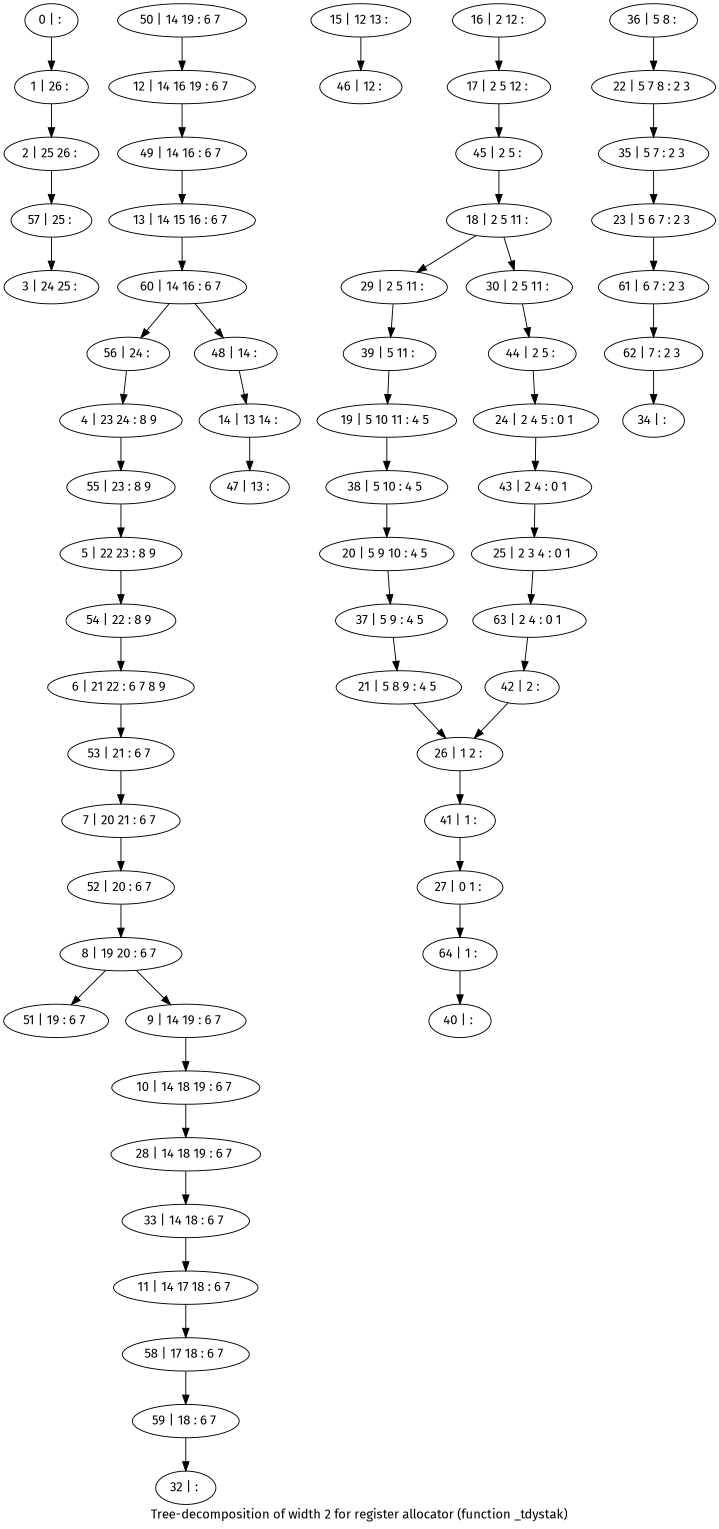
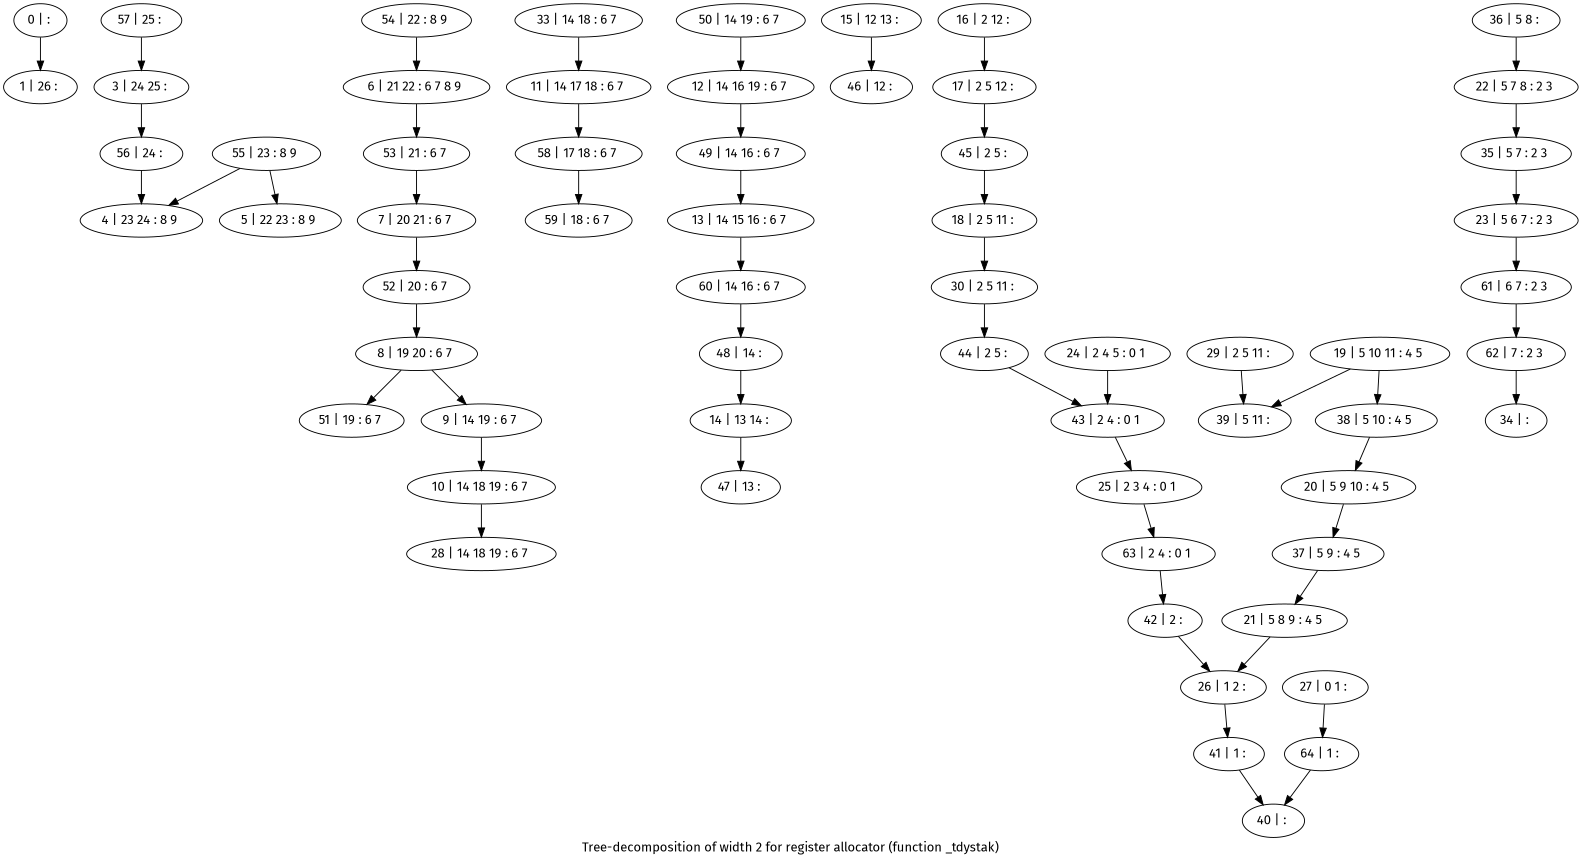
  digraph {
    fontname="Fira Sans"
    label="Tree-decomposition of width 2 for register allocator (function _tdystak)"
    node [fontname="Fira Sans"]
    edge [fontname="Fira Sans"]
    n1 [label="0 | : "]
    n2 [label="1 | 26 : "]
-   n3 [label="2 | 25 26 : "]
    n4 [label="57 | 25 : "]
    n5 [label="3 | 24 25 : "]
    n6 [label="56 | 24 : "]
    n7 [label="4 | 23 24 : 8 9 "]
    n8 [label="55 | 23 : 8 9 "]
    n9 [label="5 | 22 23 : 8 9 "]
    n10 [label="54 | 22 : 8 9 "]
    n11 [label="6 | 21 22 : 6 7 8 9 "]
    n12 [label="53 | 21 : 6 7 "]
    n13 [label="7 | 20 21 : 6 7 "]
    n14 [label="52 | 20 : 6 7 "]
    n15 [label="8 | 19 20 : 6 7 "]
    n16 [label="51 | 19 : 6 7 "]
    n17 [label="9 | 14 19 : 6 7 "]
    n18 [label="10 | 14 18 19 : 6 7 "]
    n19 [label="28 | 14 18 19 : 6 7 "]
    n20 [label="33 | 14 18 : 6 7 "]
    n21 [label="11 | 14 17 18 : 6 7 "]
    n22 [label="58 | 17 18 : 6 7 "]
    n23 [label="59 | 18 : 6 7 "]
    n24 [label="12 | 14 16 19 : 6 7 "]
    n25 [label="49 | 14 16 : 6 7 "]
    n26 [label="13 | 14 15 16 : 6 7 "]
    n27 [label="60 | 14 16 : 6 7 "]
    n28 [label="48 | 14 : "]
    n29 [label="14 | 13 14 : "]
    n30 [label="47 | 13 : "]
    n31 [label="15 | 12 13 : "]
    n32 [label="46 | 12 : "]
    n33 [label="16 | 2 12 : "]
    n34 [label="17 | 2 5 12 : "]
    n35 [label="45 | 2 5 : "]
    n36 [label="18 | 2 5 11 : "]
    n37 [label="29 | 2 5 11 : "]
    n38 [label="30 | 2 5 11 : "]
    n39 [label="39 | 5 11 : "]
    n40 [label="44 | 2 5 : "]
    n41 [label="19 | 5 10 11 : 4 5 "]
    n42 [label="38 | 5 10 : 4 5 "]
    n43 [label="20 | 5 9 10 : 4 5 "]
    n44 [label="37 | 5 9 : 4 5 "]
    n45 [label="21 | 5 8 9 : 4 5 "]
    n46 [label="26 | 1 2 : "]
    n47 [label="36 | 5 8 : "]
    n48 [label="22 | 5 7 8 : 2 3 "]
    n49 [label="35 | 5 7 : 2 3 "]
    n50 [label="23 | 5 6 7 : 2 3 "]
    n51 [label="61 | 6 7 : 2 3 "]
    n52 [label="62 | 7 : 2 3 "]
    n53 [label="24 | 2 4 5 : 0 1 "]
    n54 [label="43 | 2 4 : 0 1 "]
    n55 [label="25 | 2 3 4 : 0 1 "]
    n56 [label="63 | 2 4 : 0 1 "]
    n57 [label="42 | 2 : "]
    n58 [label="41 | 1 : "]
    n59 [label="27 | 0 1 : "]
    n60 [label="64 | 1 : "]
    n61 [label="40 | : "]
    n62 [label="50 | 14 19 : 6 7 "]
-   n63 [label="32 | : "]
    n64 [label="34 | : "]
    n1 -> n2
-   n2 -> n3
-   n3 -> n4
    n4 -> n5
-   n27 -> n6
+   n5 -> n6
    n6 -> n7
-   n7 -> n8
+   n8 -> n7
    n8 -> n9
-   n9 -> n10
    n10 -> n11
    n11 -> n12
    n12 -> n13
    n13 -> n14
    n14 -> n15
    n15 -> n16
    n15 -> n17
    n17 -> n18
    n18 -> n19
-   n19 -> n20
    n20 -> n21
    n21 -> n22
    n22 -> n23
-   n23 -> n63
    n24 -> n25
    n25 -> n26
    n26 -> n27
    n27 -> n28
    n28 -> n29
    n29 -> n30
    n31 -> n32
    n33 -> n34
    n34 -> n35
    n35 -> n36
-   n36 -> n37
    n36 -> n38
    n37 -> n39
    n38 -> n40
-   n39 -> n41
-   n40 -> n53
+   n41 -> n39
+   n40 -> n54
    n41 -> n42
    n42 -> n43
    n43 -> n44
    n44 -> n45
    n45 -> n46
    n46 -> n58
    n47 -> n48
    n48 -> n49
    n49 -> n50
    n50 -> n51
    n51 -> n52
    n52 -> n64
    n53 -> n54
    n54 -> n55
    n55 -> n56
    n56 -> n57
    n57 -> n46
-   n58 -> n59
+   n58 -> n61
    n59 -> n60
    n60 -> n61
    n62 -> n24
  }
